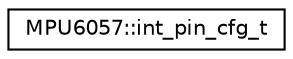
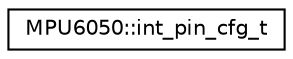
  digraph {
    rankdir=LR
-   n1 [color=black fillcolor=white fontname=Helvetica fontsize=10 height=0.2 label="MPU6057::int_pin_cfg_t" shape=record style=filled width=0.4]
+   n1 [color=black fillcolor=white fontname=Helvetica fontsize=10 height=0.2 label="MPU6050::int_pin_cfg_t" shape=record style=filled width=0.4]
  }
